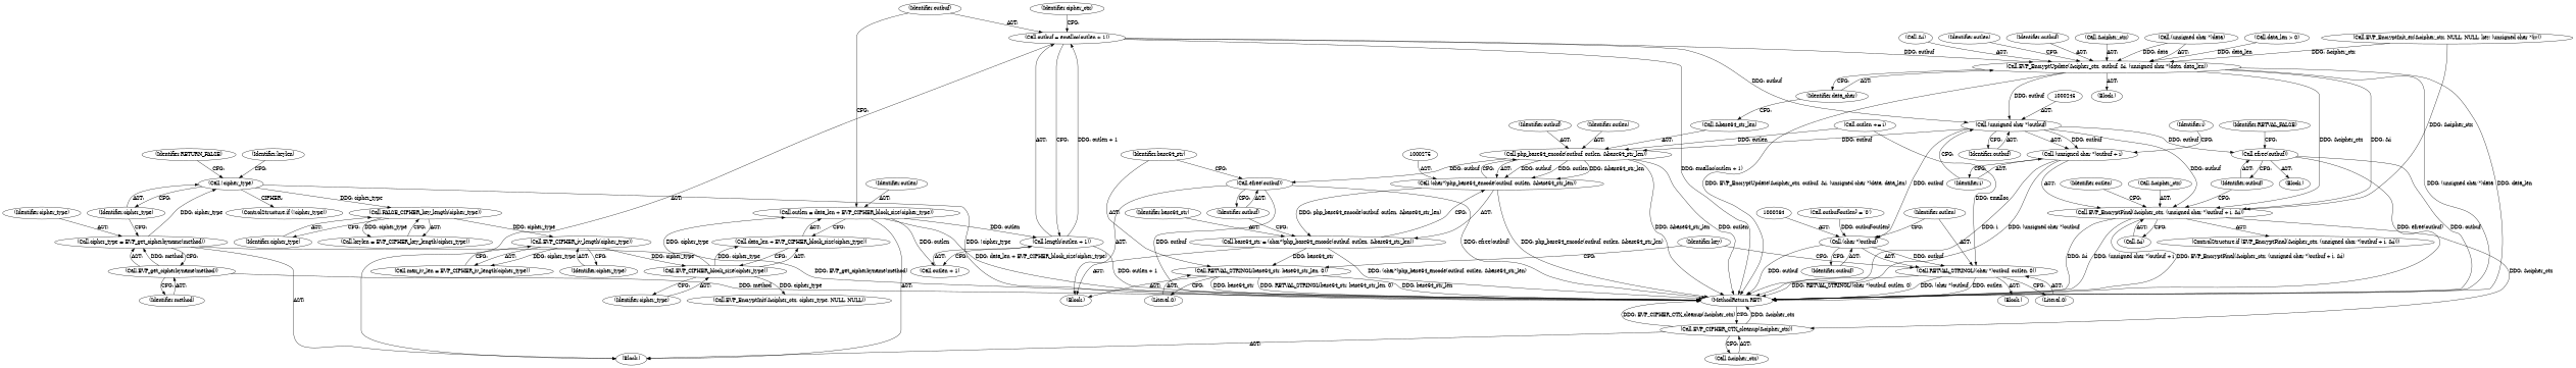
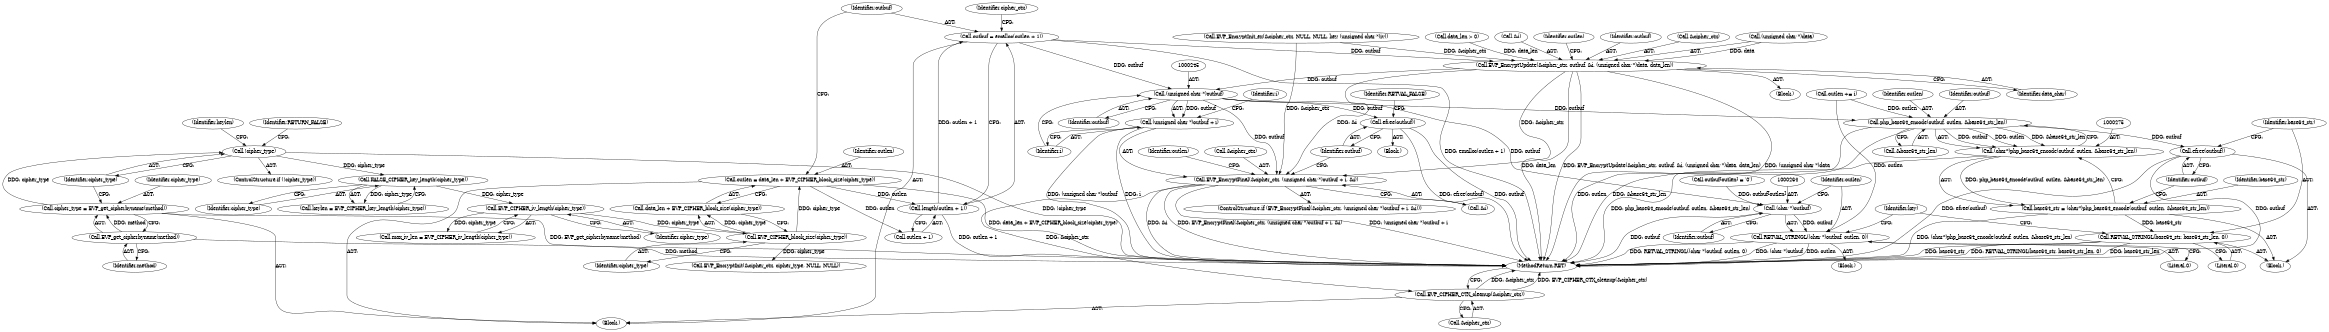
  digraph {
    n1 [label="(Call,outbuf = emalloc(outlen + 1))"]
    n2 [label="(Call,length(outlen + 1))"]
    n3 [label="(Call,EVP_EncryptUpdate(&cipher_ctx, outbuf, &i, (unsigned char *)data, data_len))"]
    n4 [label="(Call,(unsigned char *)outbuf)"]
    n5 [label="(MethodReturn,RET)"]
    n6 [label="(Block,)"]
    n7 [label="(Call,outlen + 1)"]
    n8 [label="(Call,EVP_EncryptFinal(&cipher_ctx, (unsigned char *)outbuf + i, &i))"]
    n9 [label="(Block,)"]
    n10 [label="(Identifier,data_char)"]
    n11 [label="(Call,(unsigned char *)outbuf + i)"]
    n12 [label="(Call,(char *)outbuf)"]
    n13 [label="(Call,php_base64_encode(outbuf, outlen, &base64_str_len))"]
    n14 [label="(Call,efree(outbuf))"]
    n15 [label="(Identifier,outbuf)"]
    n16 [label="(Call,EVP_CIPHER_CTX_cleanup(&cipher_ctx))"]
    n17 [label="(Call,outlen = data_len + EVP_CIPHER_block_size(cipher_type))"]
    n18 [label="(Call,data_len + EVP_CIPHER_block_size(cipher_type))"]
    n19 [label="(Call,EVP_CIPHER_block_size(cipher_type))"]
    n20 [label="(Call,EVP_EncryptInit(&cipher_ctx, cipher_type, NULL, NULL))"]
    n21 [label="(Identifier,cipher_type)"]
    n22 [label="(Call,EVP_CIPHER_iv_length(cipher_type))"]
    n23 [label="(Identifier,cipher_type)"]
    n24 [label="(Call,max_iv_len = EVP_CIPHER_iv_length(cipher_type))"]
    n25 [label="(Call,FALSE_CIPHER_key_length(cipher_type))"]
    n26 [label="(Identifier,cipher_type)"]
    n27 [label="(Call,keylen = EVP_CIPHER_key_length(cipher_type))"]
    n28 [label="(Call,!cipher_type)"]
    n29 [label="(ControlStructure,if (!cipher_type))"]
    n30 [label="(Identifier,cipher_type)"]
    n31 [label="(Call,cipher_type = EVP_get_cipherbyname(method))"]
    n32 [label="(Call,EVP_get_cipherbyname(method))"]
    n33 [label="(Identifier,method)"]
    n34 [label="(Call,&i)"]
    n35 [label="(ControlStructure,if (EVP_EncryptFinal(&cipher_ctx, (unsigned char *)outbuf + i, &i)))"]
    n36 [label="(Call,&cipher_ctx)"]
    n37 [label="(Identifier,i)"]
    n38 [label="(Call,RETVAL_STRINGL((char *)outbuf, outlen, 0))"]
    n39 [label="(Identifier,outbuf)"]
    n40 [label="(Call,(char*)php_base64_encode(outbuf, outlen, &base64_str_len))"]
    n41 [label="(Call,efree(outbuf))"]
    n42 [label="(Call,&base64_str_len)"]
    n43 [label="(Identifier,outbuf)"]
    n44 [label="(Block,)"]
    n45 [label="(Literal,0)"]
    n46 [label="(Block,)"]
    n47 [label="(Call,base64_str = (char*)php_base64_encode(outbuf, outlen, &base64_str_len))"]
    n48 [label="(Block,)"]
    n49 [label="(Identifier,outbuf)"]
    n50 [label="(Call,RETVAL_STRINGL(base64_str, base64_str_len, 0))"]
    n51 [label="(Literal,0)"]
    n52 [label="(Identifier,outlen)"]
    n53 [label="(Identifier,outlen)"]
    n54 [label="(Call,(unsigned char *)data)"]
    n55 [label="(Call,outbuf[outlen] = '\0')"]
    n56 [label="(Identifier,key)"]
    n57 [label="(Identifier,base64_str)"]
    n58 [label="(Identifier,RETURN_FALSE)"]
    n59 [label="(Call,EVP_EncryptInit_ex(&cipher_ctx, NULL, NULL, key, (unsigned char *)iv))"]
    n60 [label="(Identifier,outlen)"]
    n61 [label="(Call,data_len > 0)"]
    n62 [label="(Identifier,i)"]
    n63 [label="(Identifier,base64_str)"]
    n64 [label="(Identifier,RETVAL_FALSE)"]
    n65 [label="(Identifier,outbuf)"]
    n66 [label="(Call,outlen += i)"]
    n67 [label="(Identifier,cipher_type)"]
    n68 [label="(Call,&i)"]
    n69 [label="(Identifier,outlen)"]
    n70 [label="(Identifier,outbuf)"]
    n71 [label="(Identifier,outlen)"]
    n72 [label="(Call,&cipher_ctx)"]
    n73 [label="(Identifier,outbuf)"]
    n74 [label="(Identifier,keylen)"]
    n75 [label="(Identifier,cipher_ctx)"]
    n76 [label="(Call,&cipher_ctx)"]
    1000245
    1000264
    1000275
    n1 -> n2 [label="CFG: "]
    n1 -> n3 [label="DDG: outbuf"]
    n1 -> n4 [label="DDG: outbuf"]
    n1 -> n5 [label="DDG: emalloc(outlen + 1)"]
    n1 -> n6 [label="AST: "]
    n2 -> n1 [label="AST: "]
    n2 -> n1 [label="DDG: outlen + 1"]
    n2 -> n5 [label="DDG: outlen + 1"]
    n2 -> n7 [label="CFG: "]
    n3 -> n4 [label="DDG: outbuf"]
    n3 -> n5 [label="DDG: data_len"]
    n3 -> n5 [label="DDG: EVP_EncryptUpdate(&cipher_ctx, outbuf, &i, (unsigned char *)data, data_len)"]
    n3 -> n5 [label="DDG: (unsigned char *)data"]
    n3 -> n8 [label="DDG: &cipher_ctx"]
    n3 -> n8 [label="DDG: &i"]
    n3 -> n9 [label="AST: "]
    n3 -> n10 [label="CFG: "]
    n4 -> n8 [label="DDG: outbuf"]
    n4 -> n11 [label="AST: "]
    n4 -> n11 [label="DDG: outbuf"]
    n4 -> n12 [label="DDG: outbuf"]
    n4 -> n13 [label="DDG: outbuf"]
    n4 -> n14 [label="DDG: outbuf"]
    n4 -> n15 [label="CFG: "]
    n5 -> n16 [label="CFG: "]
    n7 -> n2 [label="AST: "]
    n8 -> n5 [label="DDG: &i"]
    n8 -> n5 [label="DDG: EVP_EncryptFinal(&cipher_ctx, (unsigned char *)outbuf + i, &i)"]
    n8 -> n5 [label="DDG: (unsigned char *)outbuf + i"]
    n8 -> n16 [label="DDG: &cipher_ctx"]
    n8 -> n34 [label="CFG: "]
    n8 -> n35 [label="AST: "]
    n10 -> n3 [label="AST: "]
    n11 -> n5 [label="DDG: (unsigned char *)outbuf"]
    n11 -> n5 [label="DDG: i"]
    n11 -> n8 [label="AST: "]
    n11 -> n37 [label="CFG: "]
    n12 -> n5 [label="DDG: outbuf"]
    n12 -> n38 [label="AST: "]
    n12 -> n38 [label="DDG: outbuf"]
    n12 -> n39 [label="CFG: "]
    n13 -> n5 [label="DDG: outlen"]
    n13 -> n5 [label="DDG: &base64_str_len"]
    n13 -> n40 [label="AST: "]
    n13 -> n40 [label="DDG: outbuf"]
    n13 -> n40 [label="DDG: outlen"]
    n13 -> n40 [label="DDG: &base64_str_len"]
    n13 -> n41 [label="DDG: outbuf"]
-   n10 -> n42 [label="CFG: "]
+   n13 -> n42 [label="CFG: "]
    n14 -> n5 [label="DDG: outbuf"]
    n14 -> n5 [label="DDG: efree(outbuf)"]
    n14 -> n43 [label="CFG: "]
    n14 -> n44 [label="AST: "]
    n15 -> n4 [label="AST: "]
    n16 -> n5 [label="DDG: &cipher_ctx"]
    n16 -> n5 [label="DDG: EVP_CIPHER_CTX_cleanup(&cipher_ctx)"]
    n16 -> n6 [label="AST: "]
    n16 -> n36 [label="CFG: "]
    n17 -> n2 [label="DDG: outlen"]
    n17 -> n5 [label="DDG: data_len + EVP_CIPHER_block_size(cipher_type)"]
    n17 -> n6 [label="AST: "]
    n17 -> n7 [label="DDG: outlen"]
    n17 -> n18 [label="CFG: "]
    n18 -> n17 [label="AST: "]
    n18 -> n19 [label="CFG: "]
    n19 -> n17 [label="DDG: cipher_type"]
    n19 -> n18 [label="AST: "]
    n19 -> n18 [label="DDG: cipher_type"]
    n19 -> n20 [label="DDG: cipher_type"]
    n19 -> n21 [label="CFG: "]
    n21 -> n19 [label="AST: "]
    n22 -> n19 [label="DDG: cipher_type"]
    n22 -> n23 [label="CFG: "]
    n22 -> n24 [label="AST: "]
    n22 -> n24 [label="DDG: cipher_type"]
    n23 -> n22 [label="AST: "]
    n24 -> n22 [label="CFG: "]
    n25 -> n22 [label="DDG: cipher_type"]
    n25 -> n26 [label="CFG: "]
    n25 -> n27 [label="AST: "]
    n25 -> n27 [label="DDG: cipher_type"]
    n26 -> n25 [label="AST: "]
    n27 -> n25 [label="CFG: "]
    n28 -> n5 [label="DDG: !cipher_type"]
    n28 -> n25 [label="DDG: cipher_type"]
-   n28 -> n29 [label="CIPHER: "]
+   n28 -> n29 [label="AST: "]
    n28 -> n30 [label="CFG: "]
    n30 -> n28 [label="AST: "]
    n30 -> n31 [label="CFG: "]
    n31 -> n5 [label="DDG: EVP_get_cipherbyname(method)"]
    n31 -> n6 [label="AST: "]
    n31 -> n28 [label="DDG: cipher_type"]
    n31 -> n32 [label="CFG: "]
    n32 -> n5 [label="DDG: method"]
    n32 -> n31 [label="AST: "]
    n32 -> n31 [label="DDG: method"]
    n32 -> n33 [label="CFG: "]
    n33 -> n32 [label="AST: "]
    n34 -> n8 [label="AST: "]
    n36 -> n16 [label="AST: "]
    n37 -> n4 [label="CFG: "]
    n37 -> n11 [label="AST: "]
    n38 -> n5 [label="DDG: (char *)outbuf"]
    n38 -> n5 [label="DDG: outlen"]
    n38 -> n5 [label="DDG: RETVAL_STRINGL((char *)outbuf, outlen, 0)"]
    n38 -> n45 [label="CFG: "]
    n38 -> n46 [label="AST: "]
    n39 -> n12 [label="AST: "]
    n40 -> n5 [label="DDG: php_base64_encode(outbuf, outlen, &base64_str_len)"]
    n40 -> n13 [label="CFG: "]
    n40 -> n47 [label="AST: "]
    n40 -> n47 [label="DDG: php_base64_encode(outbuf, outlen, &base64_str_len)"]
    n41 -> n5 [label="DDG: outbuf"]
    n41 -> n5 [label="DDG: efree(outbuf)"]
    n41 -> n48 [label="AST: "]
    n41 -> n49 [label="CFG: "]
    n42 -> n13 [label="AST: "]
    n43 -> n8 [label="CFG: "]
    n43 -> n14 [label="AST: "]
    n45 -> n38 [label="AST: "]
    n47 -> n5 [label="DDG: (char*)php_base64_encode(outbuf, outlen, &base64_str_len)"]
    n47 -> n40 [label="CFG: "]
    n47 -> n48 [label="AST: "]
    n47 -> n50 [label="DDG: base64_str"]
    n49 -> n41 [label="AST: "]
    n49 -> n47 [label="CFG: "]
    n50 -> n5 [label="DDG: base64_str_len"]
    n50 -> n5 [label="DDG: base64_str"]
    n50 -> n5 [label="DDG: RETVAL_STRINGL(base64_str, base64_str_len, 0)"]
    n50 -> n48 [label="AST: "]
    n50 -> n51 [label="CFG: "]
    n51 -> n50 [label="AST: "]
    n52 -> n13 [label="AST: "]
    n53 -> n17 [label="AST: "]
    n54 -> n3 [label="AST: "]
    n54 -> n3 [label="DDG: data"]
    n55 -> n12 [label="DDG: outbuf[outlen]"]
    n56 -> n38 [label="CFG: "]
    n56 -> n50 [label="CFG: "]
    n57 -> n47 [label="AST: "]
    n58 -> n28 [label="CFG: "]
    n59 -> n3 [label="DDG: &cipher_ctx"]
    n59 -> n8 [label="DDG: &cipher_ctx"]
    n60 -> n8 [label="CFG: "]
    n61 -> n3 [label="DDG: data_len"]
    n62 -> n11 [label="CFG: "]
    n63 -> n41 [label="CFG: "]
    n63 -> n50 [label="AST: "]
    n64 -> n14 [label="CFG: "]
    n65 -> n13 [label="AST: "]
    n66 -> n13 [label="DDG: outlen"]
-   n66 -> n38 [label="DDG: emalloc"]
+   n66 -> n38 [label="DDG: outlen"]
    n67 -> n31 [label="AST: "]
    n68 -> n3 [label="AST: "]
    n69 -> n3 [label="CFG: "]
    n70 -> n3 [label="AST: "]
    n71 -> n12 [label="CFG: "]
    n71 -> n38 [label="AST: "]
    n72 -> n8 [label="AST: "]
    n73 -> n1 [label="AST: "]
    n73 -> n17 [label="CFG: "]
    n74 -> n28 [label="CFG: "]
    n75 -> n1 [label="CFG: "]
    n76 -> n3 [label="AST: "]
    1000245 -> n4 [label="AST: "]
    1000264 -> n12 [label="AST: "]
    1000275 -> n40 [label="AST: "]
  }
